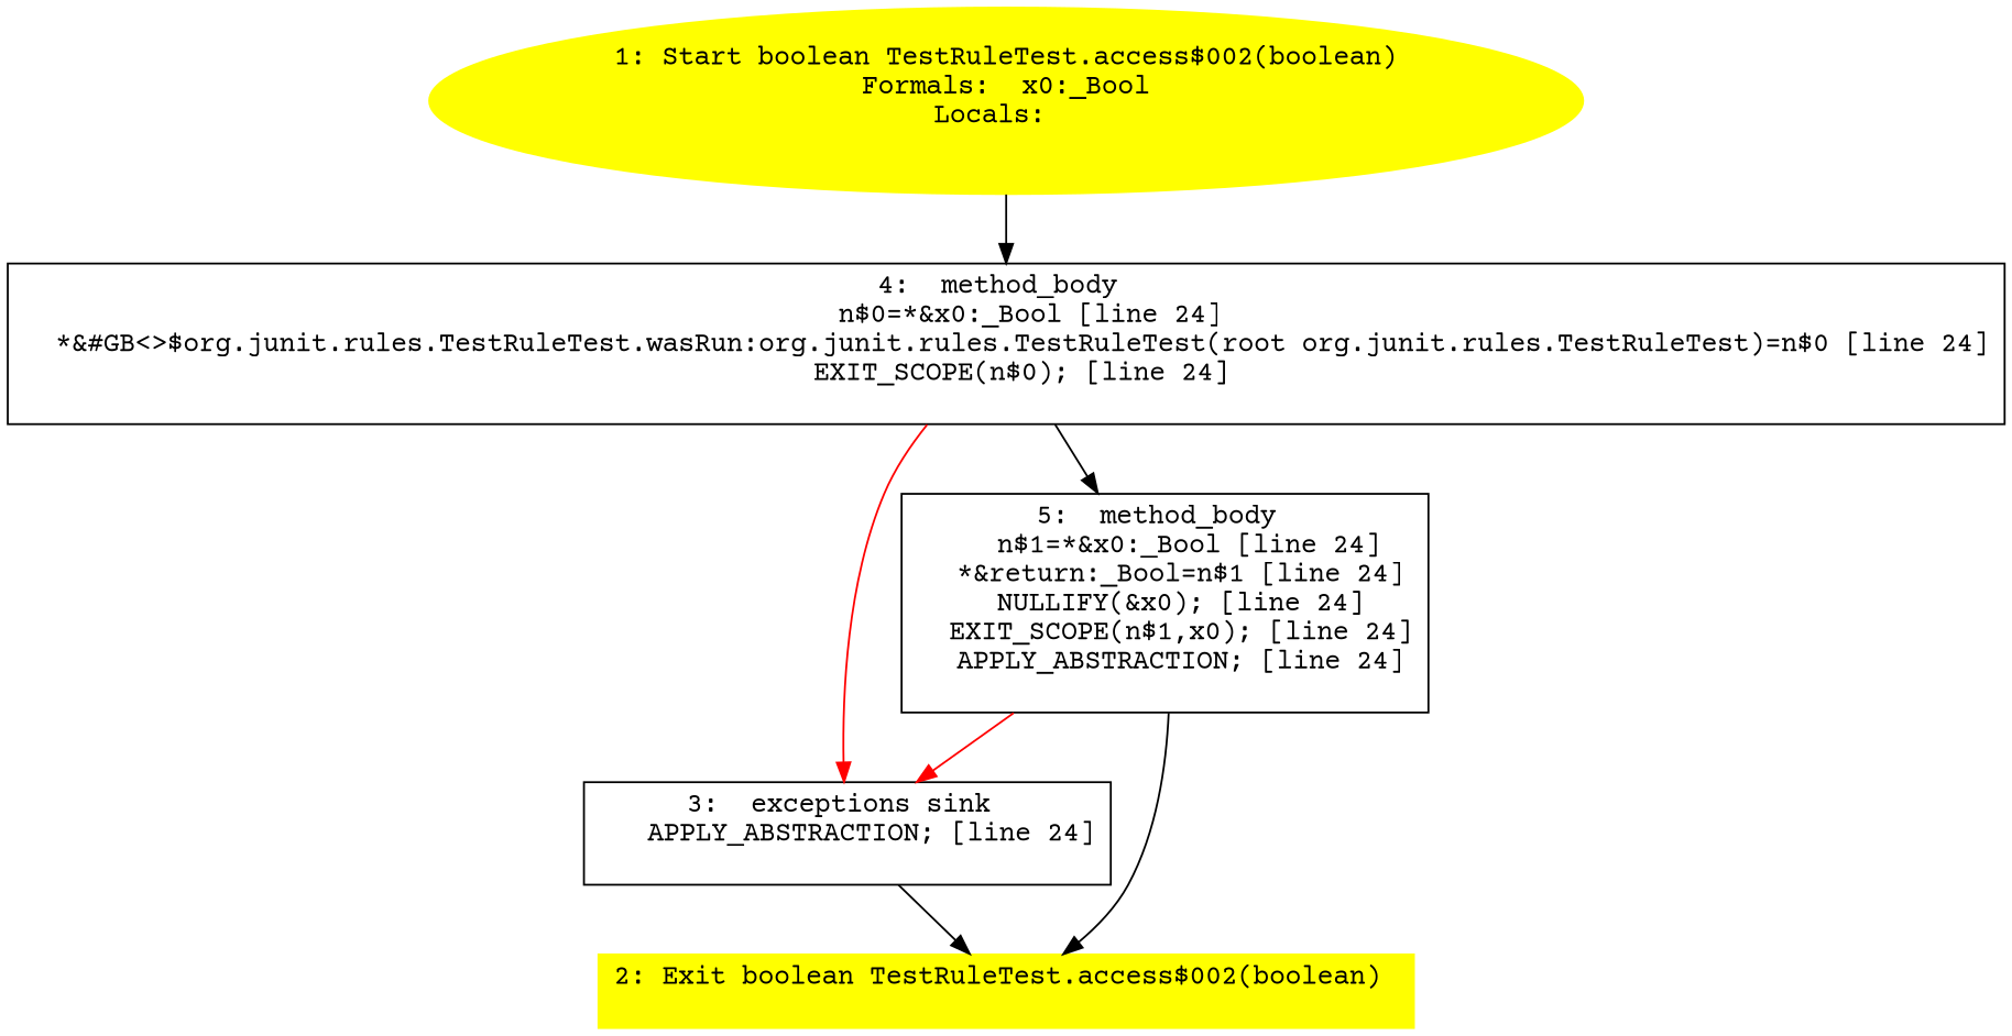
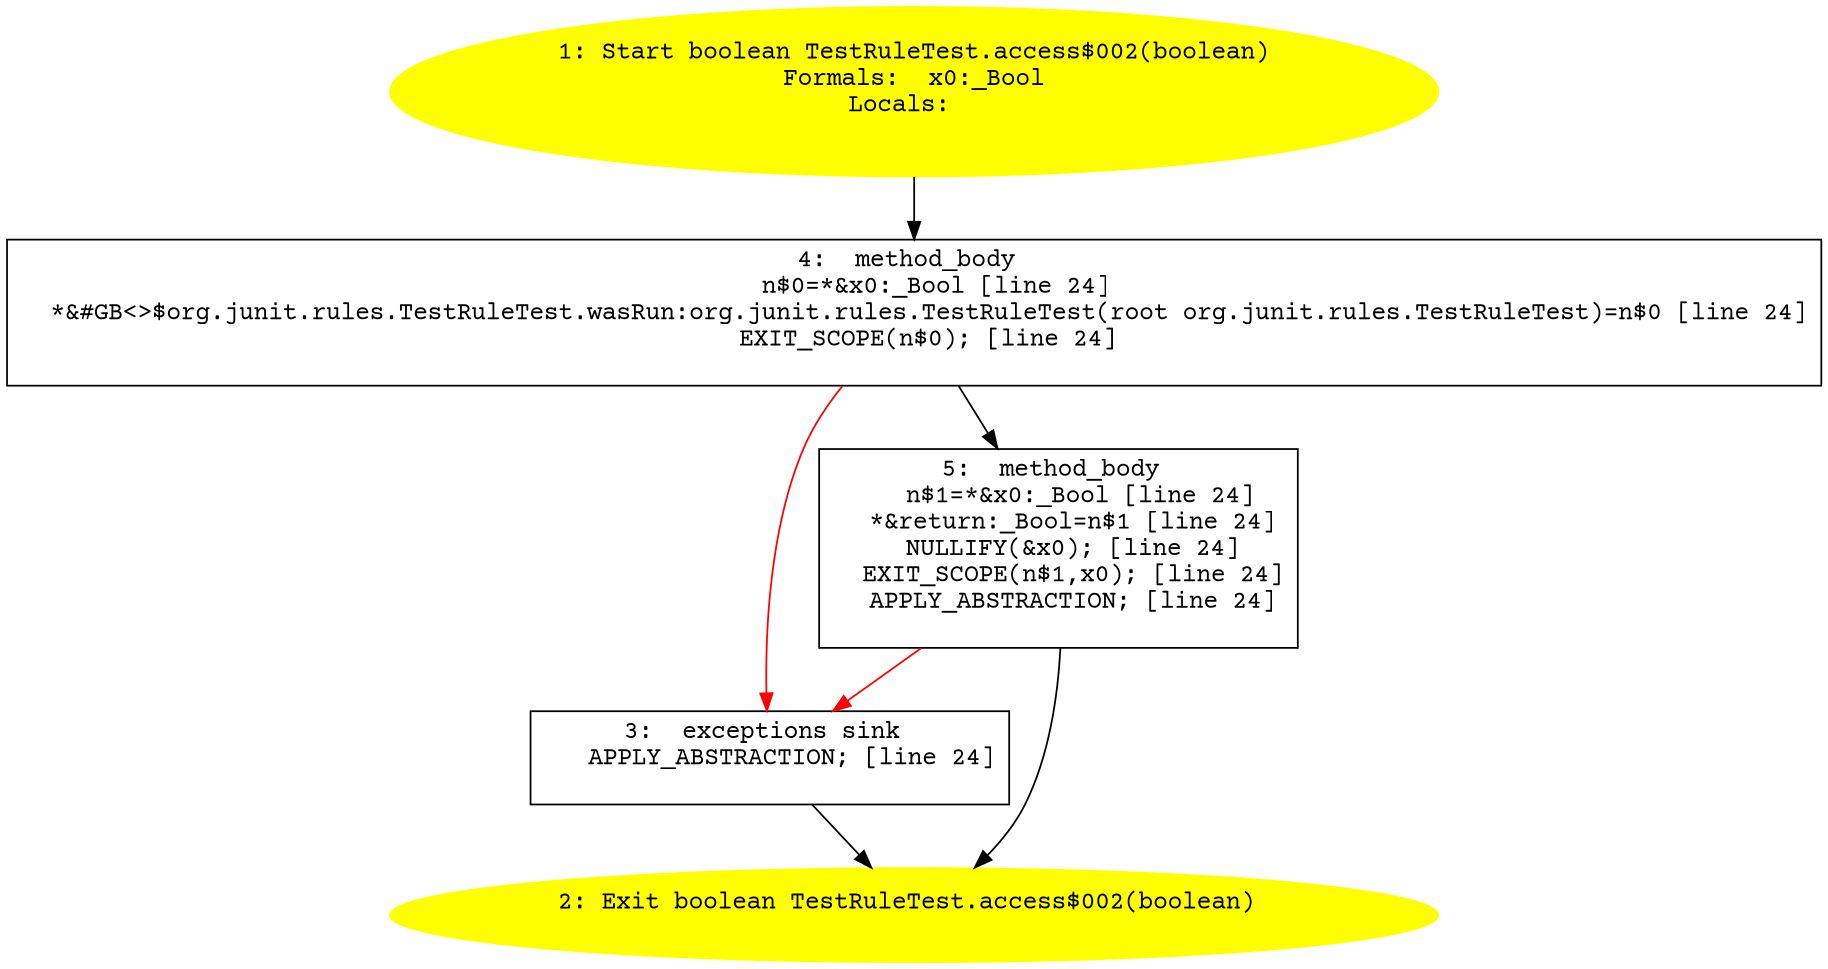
  digraph {
    fontname="Courier Prime"
    node [fontname="Courier Prime" shape=box]
    edge [fontname="Courier Prime"]
    n1 [color=yellow label="1: Start boolean TestRuleTest.access$002(boolean)\nFormals:  x0:_Bool\nLocals:  \n  " style=filled shape=""]
    n2 [label="4:  method_body \n   n$0=*&x0:_Bool [line 24]\n  *&#GB<>$org.junit.rules.TestRuleTest.wasRun:org.junit.rules.TestRuleTest(root org.junit.rules.TestRuleTest)=n$0 [line 24]\n  EXIT_SCOPE(n$0); [line 24]\n "]
    n3 [label="3:  exceptions sink \n   APPLY_ABSTRACTION; [line 24]\n "]
    n4 [label="5:  method_body \n   n$1=*&x0:_Bool [line 24]\n  *&return:_Bool=n$1 [line 24]\n  NULLIFY(&x0); [line 24]\n  EXIT_SCOPE(n$1,x0); [line 24]\n  APPLY_ABSTRACTION; [line 24]\n "]
-   n5 [color=yellow label="2: Exit boolean TestRuleTest.access$002(boolean) \n  " style=filled]
+   n5 [color=yellow label="2: Exit boolean TestRuleTest.access$002(boolean) \n  " style=filled shape=""]
    n1 -> n2
    n2 -> n3 [color=red]
    n2 -> n4
    n3 -> n5
    n4 -> n3 [color=red]
    n4 -> n5
  }
